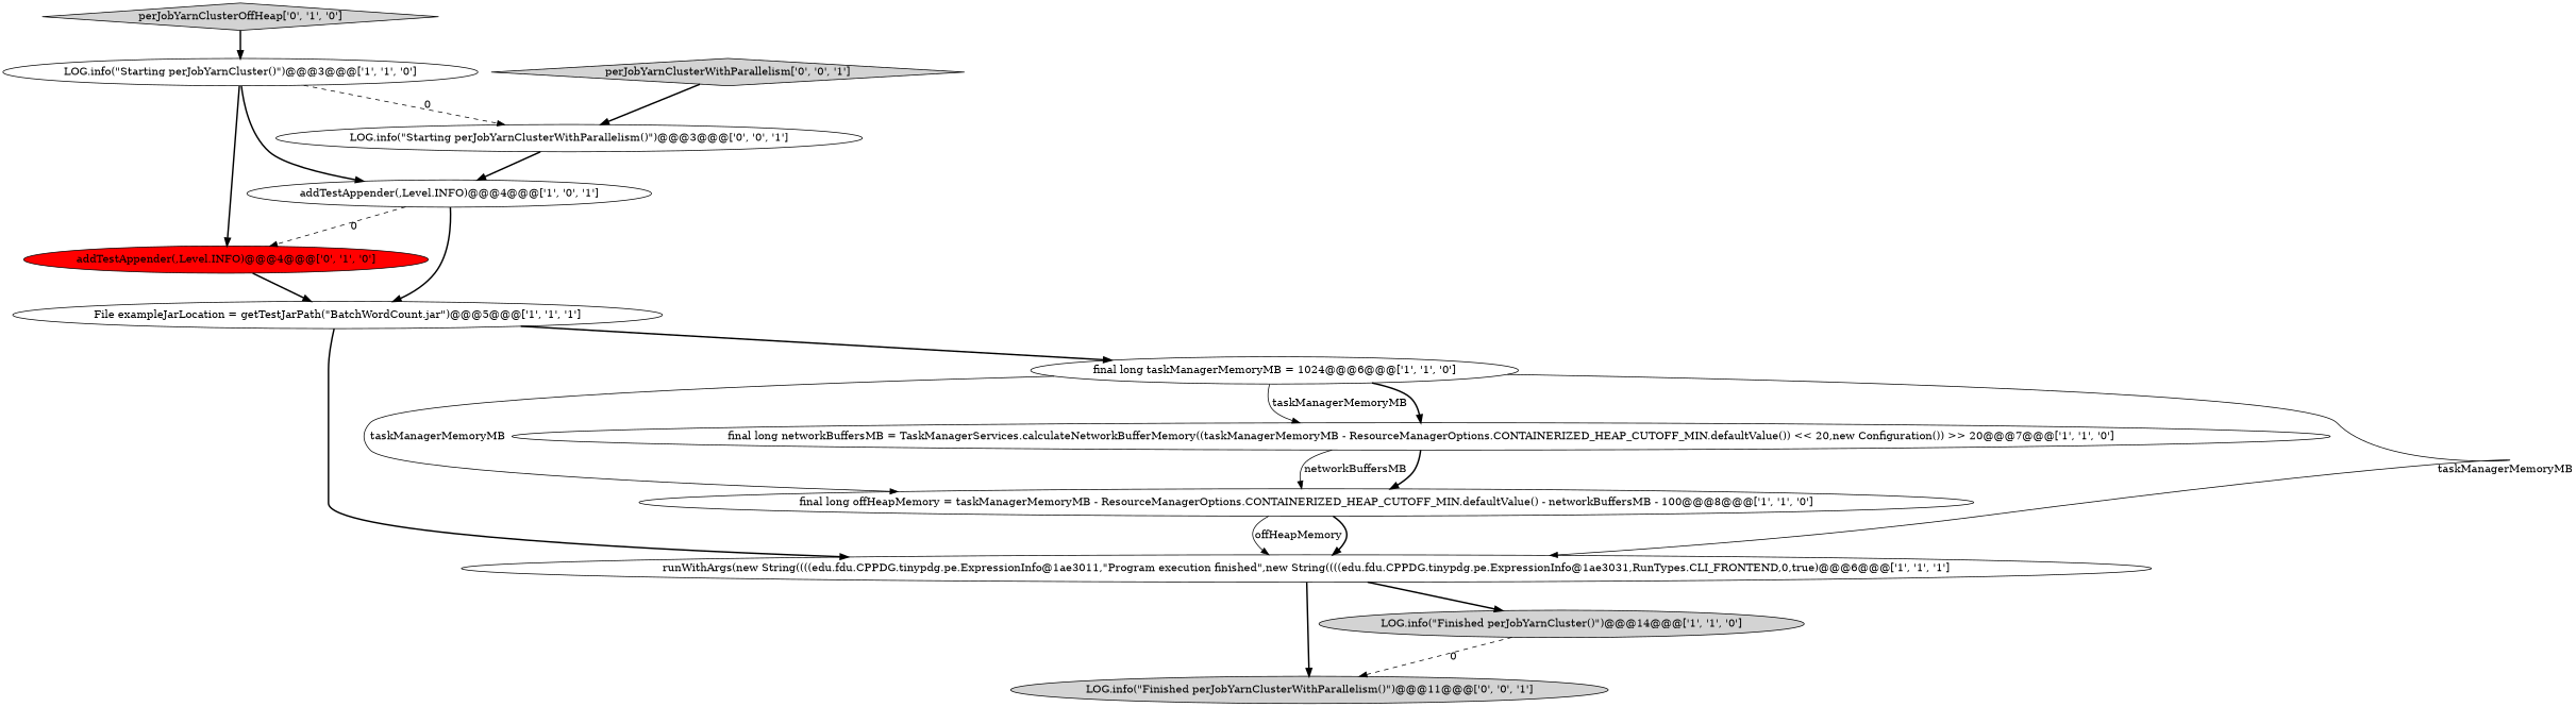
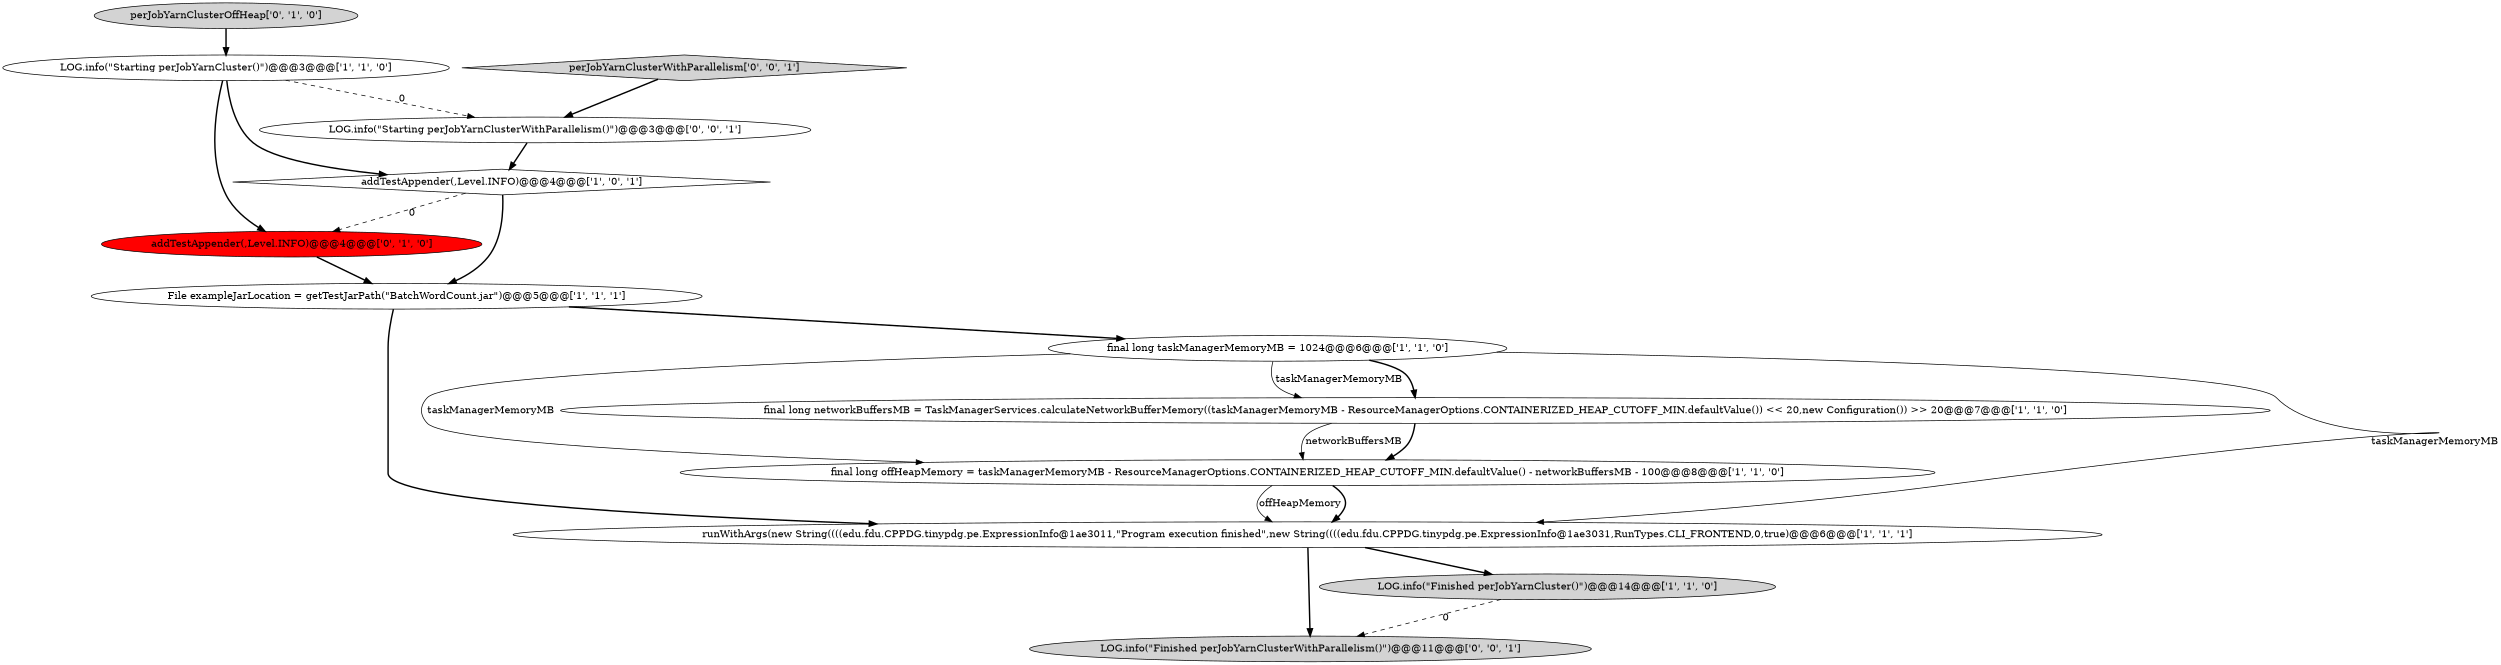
  digraph {
    node [fillcolor=white shape=ellipse style=filled]
    edge [style=bold]
    n1 [label="LOG.info(\"Starting perJobYarnCluster()\")@@@3@@@['1', '1', '0']"]
    n2 [label="LOG.info(\"Starting perJobYarnClusterWithParallelism()\")@@@3@@@['0', '0', '1']"]
    n3 [fillcolor=red label="addTestAppender(,Level.INFO)@@@4@@@['0', '1', '0']"]
-   n4 [label="addTestAppender(,Level.INFO)@@@4@@@['1', '0', '1']"]
+   n4 [label="addTestAppender(,Level.INFO)@@@4@@@['1', '0', '1']" shape=diamond]
    n5 [label="File exampleJarLocation = getTestJarPath(\"BatchWordCount.jar\")@@@5@@@['1', '1', '1']"]
    n6 [label="runWithArgs(new String((((edu.fdu.CPPDG.tinypdg.pe.ExpressionInfo@1ae3011,\"Program execution finished\",new String((((edu.fdu.CPPDG.tinypdg.pe.ExpressionInfo@1ae3031,RunTypes.CLI_FRONTEND,0,true)@@@6@@@['1', '1', '1']"]
    n7 [fillcolor=lightgray label="LOG.info(\"Finished perJobYarnClusterWithParallelism()\")@@@11@@@['0', '0', '1']"]
    n8 [fillcolor=lightgray label="LOG.info(\"Finished perJobYarnCluster()\")@@@14@@@['1', '1', '0']"]
    n9 [label="final long offHeapMemory = taskManagerMemoryMB - ResourceManagerOptions.CONTAINERIZED_HEAP_CUTOFF_MIN.defaultValue() - networkBuffersMB - 100@@@8@@@['1', '1', '0']"]
    n10 [fillcolor=lightgray label="perJobYarnClusterWithParallelism['0', '0', '1']" shape=diamond]
-   n11 [fillcolor=lightgray label="perJobYarnClusterOffHeap['0', '1', '0']" shape=diamond]
+   n11 [fillcolor=lightgray label="perJobYarnClusterOffHeap['0', '1', '0']"]
    n12 [label="final long networkBuffersMB = TaskManagerServices.calculateNetworkBufferMemory((taskManagerMemoryMB - ResourceManagerOptions.CONTAINERIZED_HEAP_CUTOFF_MIN.defaultValue()) << 20,new Configuration()) >> 20@@@7@@@['1', '1', '0']"]
    n13 [label="final long taskManagerMemoryMB = 1024@@@6@@@['1', '1', '0']"]
    n1 -> n2 [label=0 style=dashed]
    n1 -> n3
    n1 -> n4
    n2 -> n4
    n3 -> n5
    n4 -> n3 [label=0 style=dashed]
    n4 -> n5
    n5 -> n6
    n5 -> n13
    n6 -> n7
    n6 -> n8
    n8 -> n7 [label=0 style=dashed]
    n9 -> n6
    n9 -> n6 [label=offHeapMemory style=solid]
    n10 -> n2
    n11 -> n1
    n12 -> n9
    n12 -> n9 [label=networkBuffersMB style=solid]
    n13 -> n6 [label=taskManagerMemoryMB style=solid]
    n13 -> n9 [label=taskManagerMemoryMB style=solid]
    n13 -> n12
    n13 -> n12 [label=taskManagerMemoryMB style=solid]
  }
